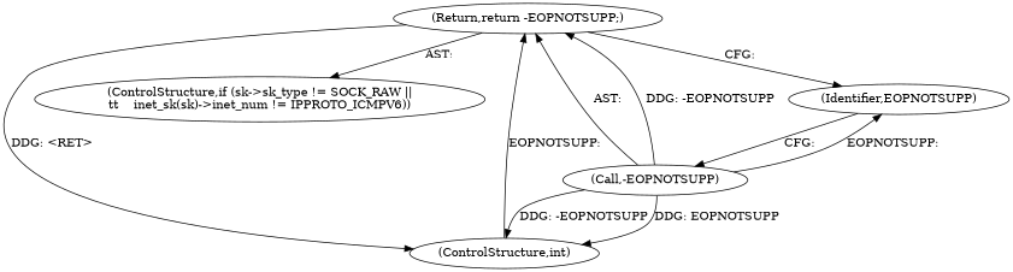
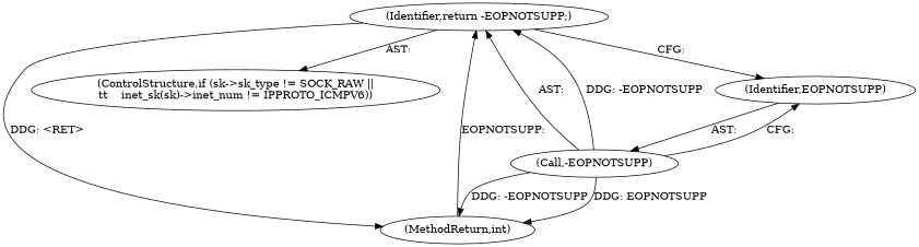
  digraph {
-   n1 [label="(Return,return -EOPNOTSUPP;)"]
-   n2 [label="(ControlStructure,int)"]
+   n1 [label="(Identifier,return -EOPNOTSUPP;)"]
+   n2 [label="(MethodReturn,int)"]
    n3 [label="(ControlStructure,if (sk->sk_type != SOCK_RAW ||\n\t\t    inet_sk(sk)->inet_num != IPPROTO_ICMPV6))"]
    n4 [label="(Identifier,EOPNOTSUPP)"]
    n5 [label="(Call,-EOPNOTSUPP)"]
    n1 -> n2 [label="DDG: <RET>"]
    n1 -> n3 [label="AST: "]
    n1 -> n4 [label="CFG: "]
    n2 -> n1 [label="EOPNOTSUPP: "]
-   n4 -> n5 [label="CFG: "]
+   n4 -> n5 [label="AST: "]
    n5 -> n1 [label="AST: "]
    n5 -> n1 [label="DDG: -EOPNOTSUPP"]
    n5 -> n2 [label="DDG: -EOPNOTSUPP"]
    n5 -> n2 [label="DDG: EOPNOTSUPP"]
-   n5 -> n4 [label="EOPNOTSUPP: "]
+   n5 -> n4 [label="CFG: "]
  }
